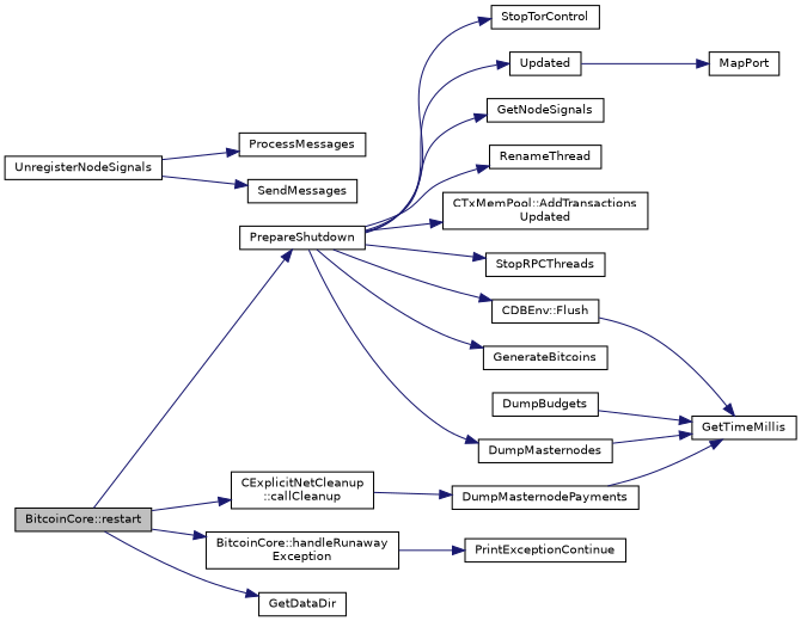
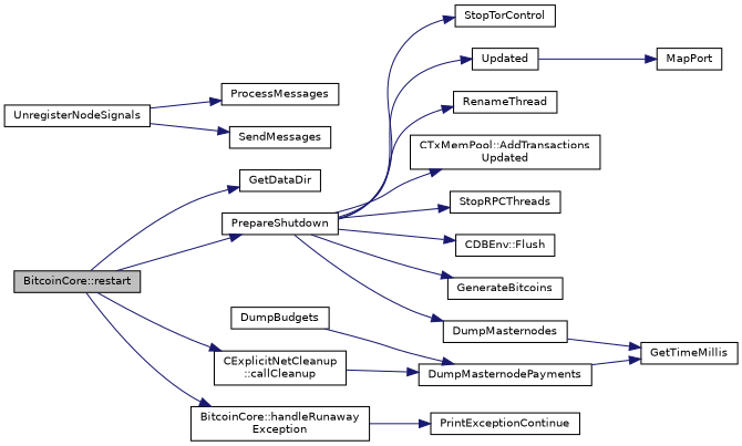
  digraph {
    rankdir=LR
    node [color=black fillcolor=white fontname=Helvetica fontsize=10 shape=record style=filled]
    edge [color=midnightblue fontname=Helvetica fontsize=10 labelfontname=Helvetica labelfontsize=10 style=solid]
    n1 [fillcolor=grey75 fontcolor=black height=0.2 label="BitcoinCore::restart" width=0.4]
    n2 [height=0.2 label=PrepareShutdown width=0.4]
    n3 [height=0.2 label="CExplicitNetCleanup\l::callCleanup" width=0.4]
    n4 [height=0.2 label="BitcoinCore::handleRunaway\lException" width=0.4]
    n5 [height=0.2 label=GetDataDir width=0.4]
    n6 [height=0.2 label=RenameThread width=0.4]
    n7 [height=0.2 label="CTxMemPool::AddTransactions\lUpdated" width=0.4]
    n8 [height=0.2 label=StopRPCThreads width=0.4]
    n9 [height=0.2 label="CDBEnv::Flush" width=0.4]
    n10 [height=0.2 label=GenerateBitcoins width=0.4]
    n11 [height=0.2 label=Updated width=0.4]
    n12 [height=0.2 label=StopTorControl width=0.4]
    n13 [height=0.2 label=DumpMasternodes width=0.4]
-   n14 [height=0.2 label=GetNodeSignals width=0.4]
    n15 [height=0.2 label=DumpMasternodePayments width=0.4]
    n16 [height=0.2 label=PrintExceptionContinue width=0.4]
    n17 [height=0.2 label=GetTimeMillis width=0.4]
    n18 [height=0.2 label=MapPort width=0.4]
    n19 [height=0.2 label=DumpBudgets width=0.4]
    n20 [height=0.2 label=UnregisterNodeSignals width=0.4]
    n21 [height=0.2 label=ProcessMessages width=0.4]
    n22 [height=0.2 label=SendMessages width=0.4]
    n1 -> n2
    n1 -> n3
    n1 -> n4
    n1 -> n5
    n2 -> n6
    n2 -> n7
    n2 -> n8
    n2 -> n9
    n2 -> n10
    n2 -> n11
    n2 -> n12
    n2 -> n13
-   n2 -> n14
    n3 -> n15
    n4 -> n16
-   n9 -> n17
    n11 -> n18
    n13 -> n17
    n15 -> n17
-   n19 -> n17
+   n19 -> n15
    n20 -> n21
    n20 -> n22
  }
